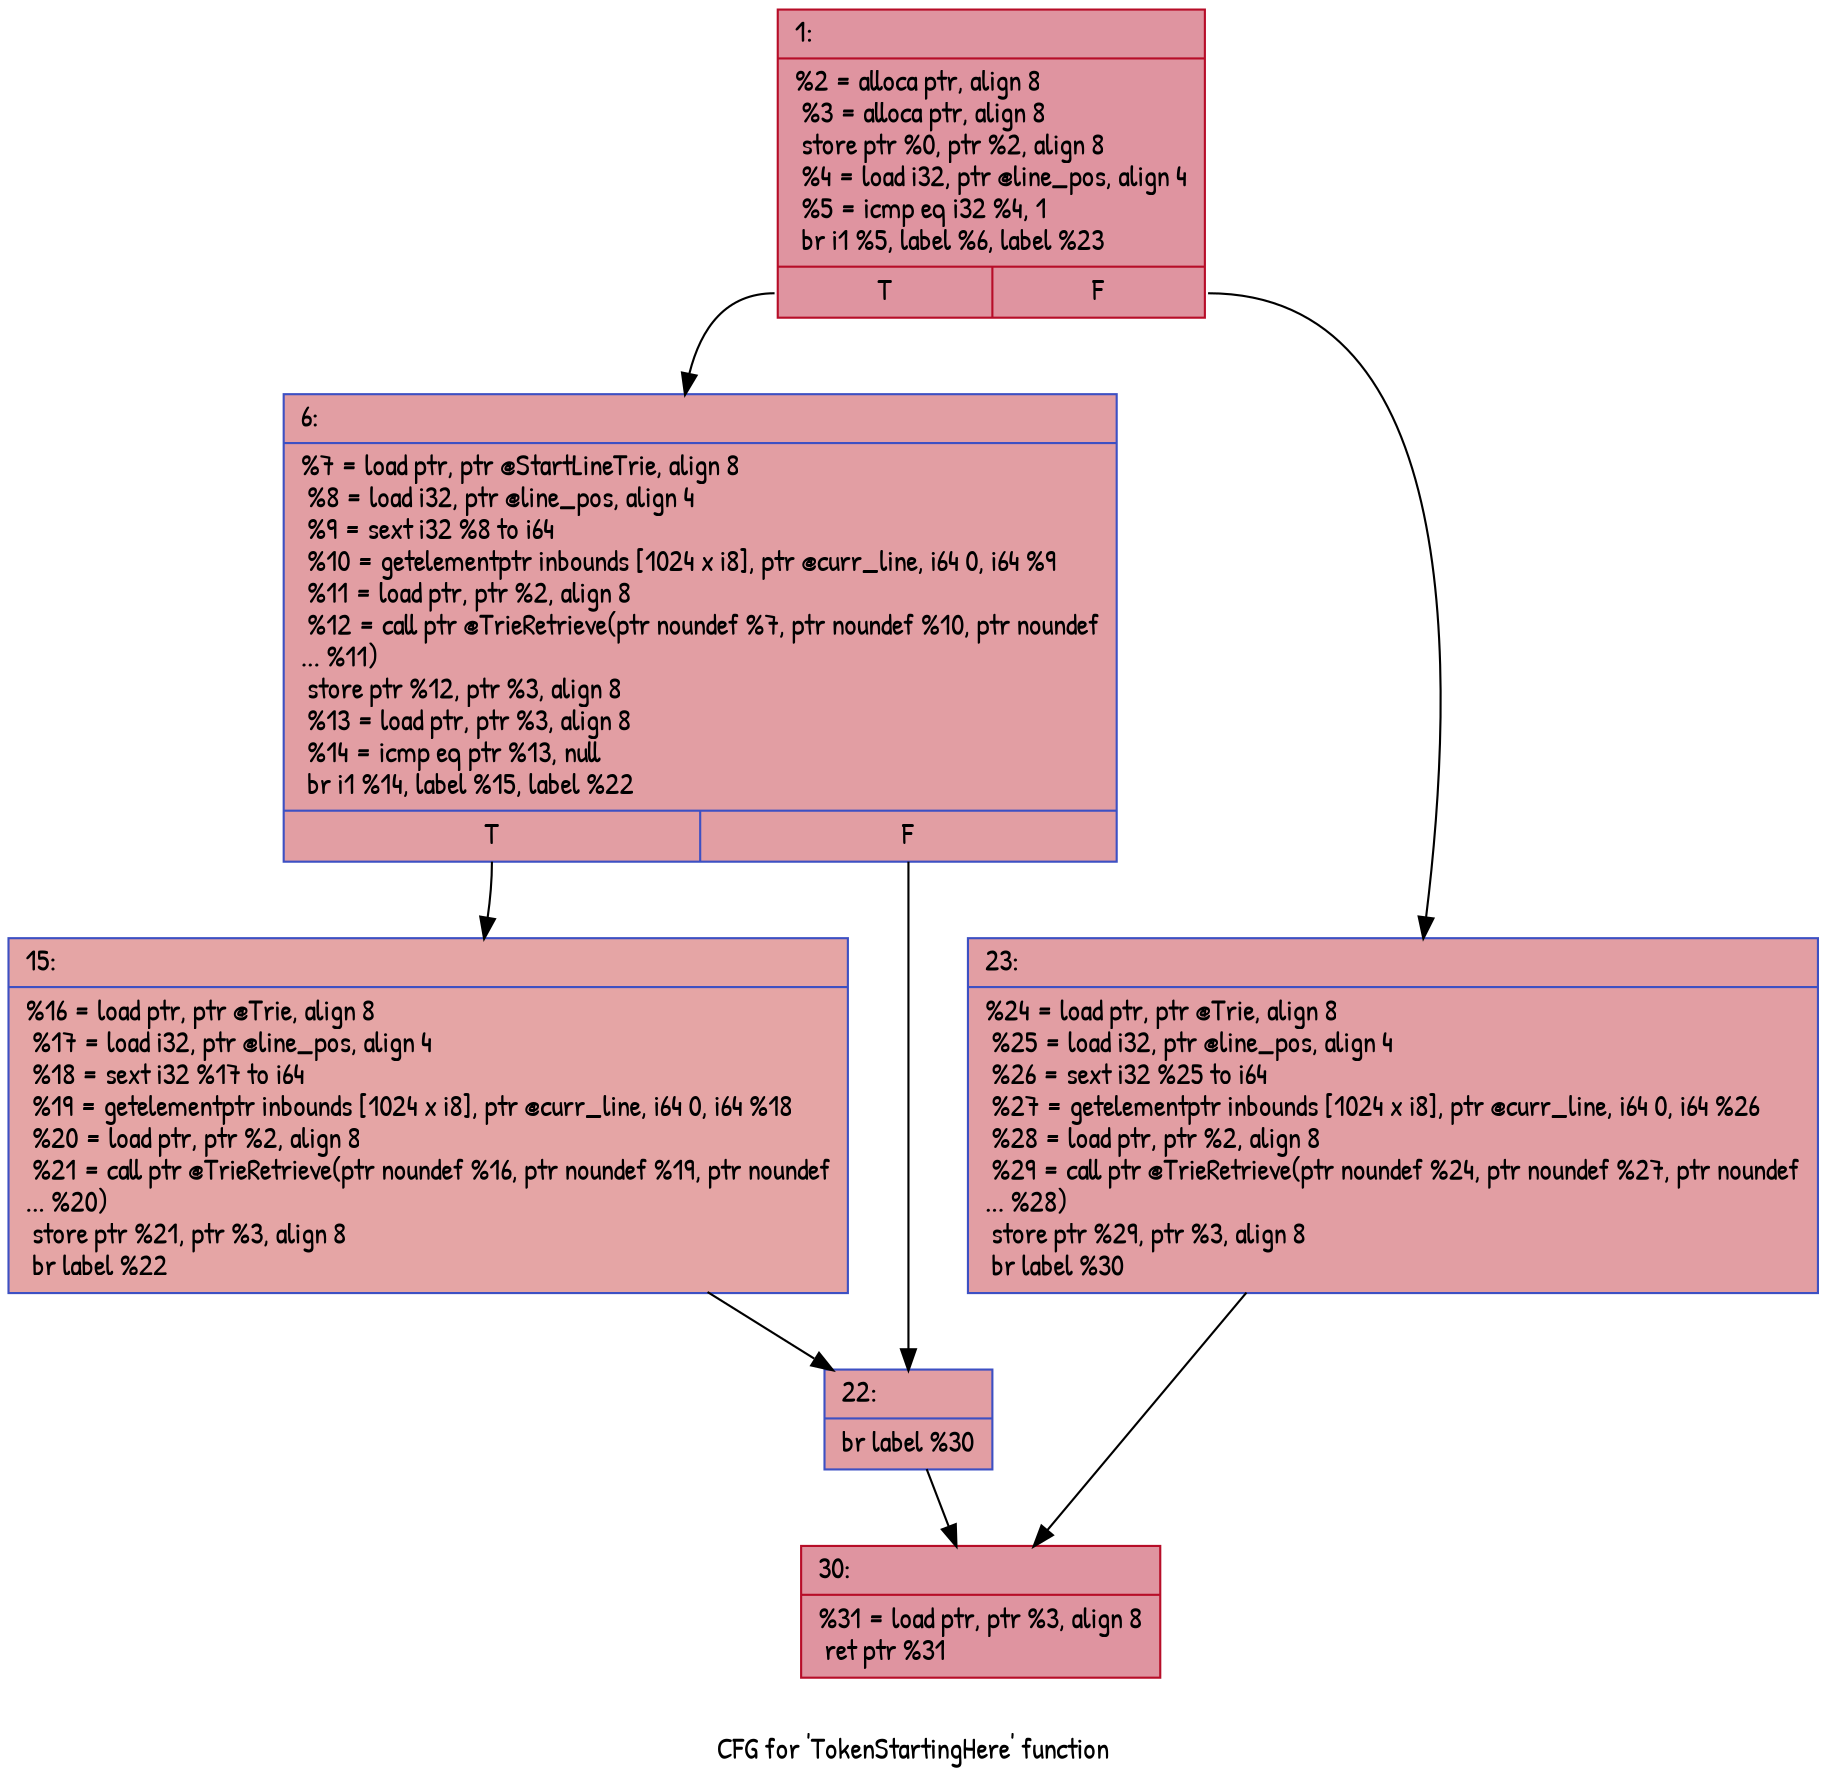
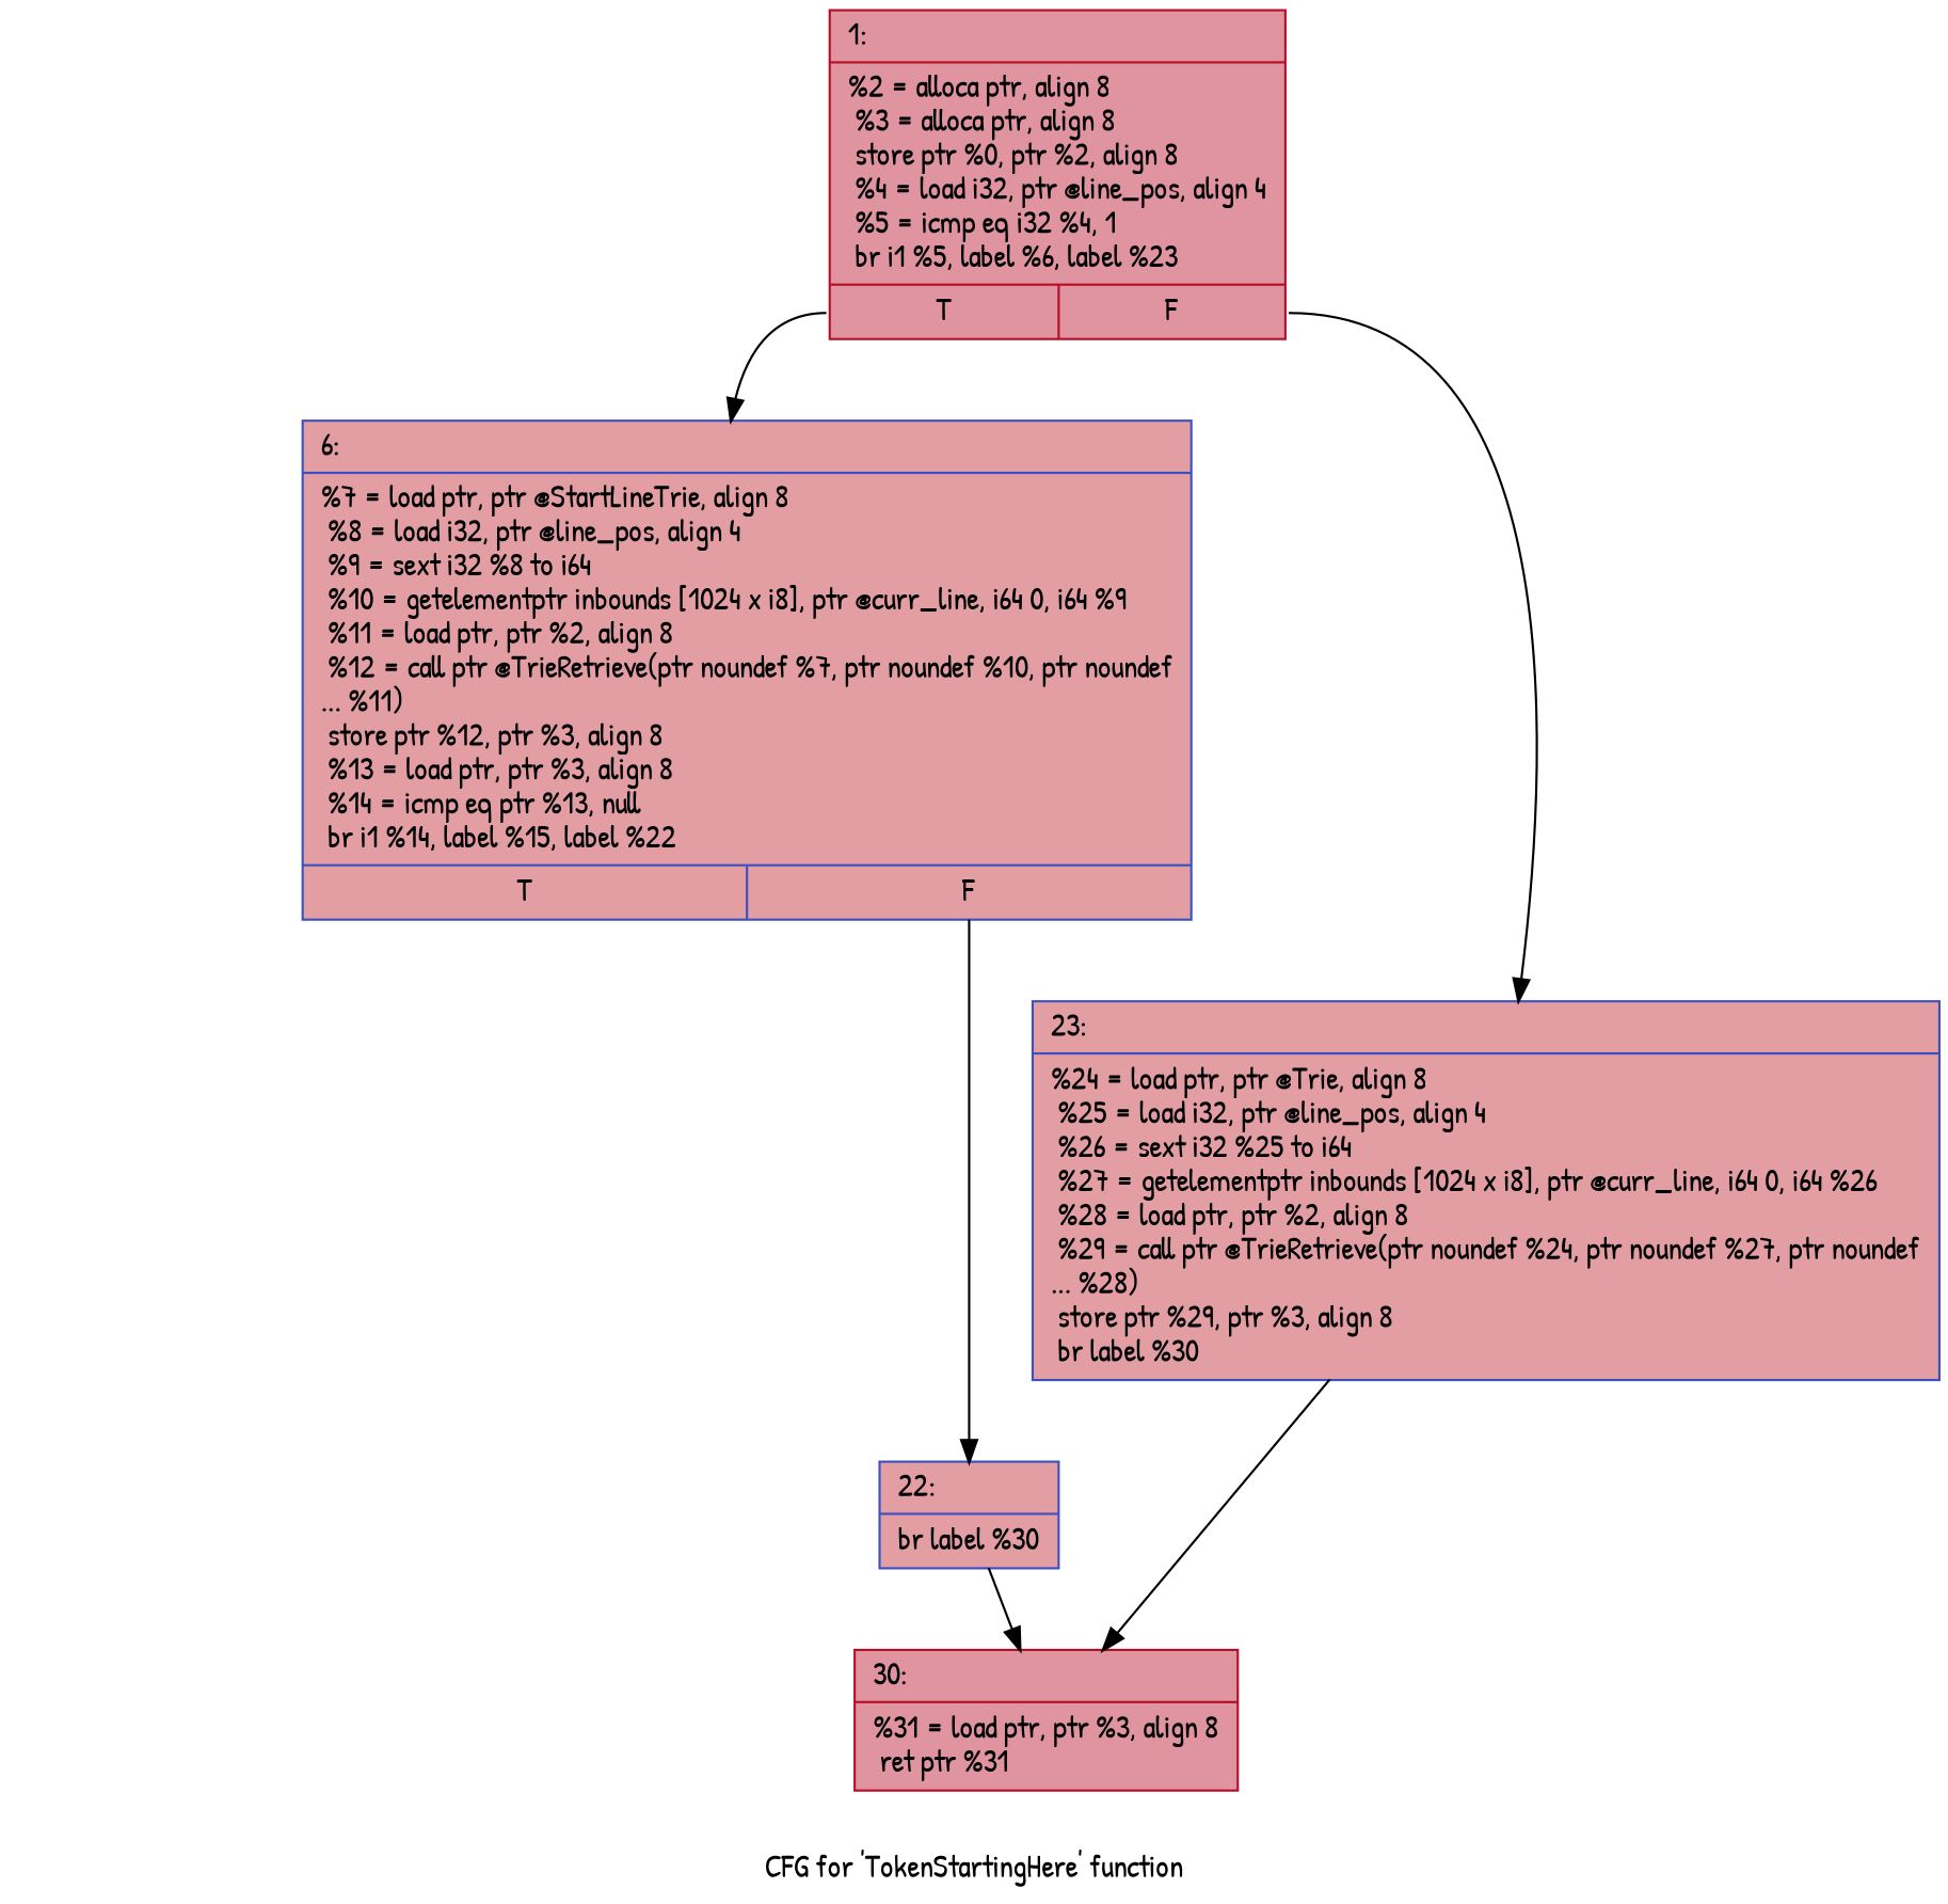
  digraph {
    label="CFG for 'TokenStartingHere' function"
    fontname="Patrick Hand"
    node [color="#3d50c3ff" fillcolor="#be242e70" fontname="Patrick Hand" shape=record style=filled]
    edge [fontname="Patrick Hand"]
    n1 [color="#b70d28ff" fillcolor="#b70d2870" label="{1:\l|  %2 = alloca ptr, align 8\l  %3 = alloca ptr, align 8\l  store ptr %0, ptr %2, align 8\l  %4 = load i32, ptr @line_pos, align 4\l  %5 = icmp eq i32 %4, 1\l  br i1 %5, label %6, label %23\l|{<s0>T|<s1>F}}"]
    n2 [label="{6:\l|  %7 = load ptr, ptr @StartLineTrie, align 8\l  %8 = load i32, ptr @line_pos, align 4\l  %9 = sext i32 %8 to i64\l  %10 = getelementptr inbounds [1024 x i8], ptr @curr_line, i64 0, i64 %9\l  %11 = load ptr, ptr %2, align 8\l  %12 = call ptr @TrieRetrieve(ptr noundef %7, ptr noundef %10, ptr noundef\l... %11)\l  store ptr %12, ptr %3, align 8\l  %13 = load ptr, ptr %3, align 8\l  %14 = icmp eq ptr %13, null\l  br i1 %14, label %15, label %22\l|{<s0>T|<s1>F}}"]
    n3 [label="{23:\l|  %24 = load ptr, ptr @Trie, align 8\l  %25 = load i32, ptr @line_pos, align 4\l  %26 = sext i32 %25 to i64\l  %27 = getelementptr inbounds [1024 x i8], ptr @curr_line, i64 0, i64 %26\l  %28 = load ptr, ptr %2, align 8\l  %29 = call ptr @TrieRetrieve(ptr noundef %24, ptr noundef %27, ptr noundef\l... %28)\l  store ptr %29, ptr %3, align 8\l  br label %30\l}"]
-   n4 [fillcolor="#c5333470" label="{15:\l|  %16 = load ptr, ptr @Trie, align 8\l  %17 = load i32, ptr @line_pos, align 4\l  %18 = sext i32 %17 to i64\l  %19 = getelementptr inbounds [1024 x i8], ptr @curr_line, i64 0, i64 %18\l  %20 = load ptr, ptr %2, align 8\l  %21 = call ptr @TrieRetrieve(ptr noundef %16, ptr noundef %19, ptr noundef\l... %20)\l  store ptr %21, ptr %3, align 8\l  br label %22\l}"]
    n5 [label="{22:\l|  br label %30\l}"]
    n6 [color="#b70d28ff" fillcolor="#b70d2870" label="{30:\l|  %31 = load ptr, ptr %3, align 8\l  ret ptr %31\l}"]
    n1 -> n2 [tailport=s0]
    n1 -> n3 [tailport=s1]
-   n2 -> n4 [tailport=s0]
    n2 -> n5 [tailport=s1]
    n3 -> n6
-   n4 -> n5
    n5 -> n6
  }
